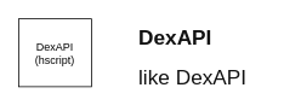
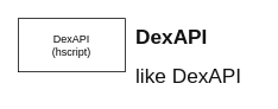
  <mxCell id="0" />
  <mxCell id="1" parent="0" />
- <mxCell id="2" value="DexAPI&lt;div&gt;(hscript)&lt;/div&gt;" style="rounded=0;whiteSpace=wrap;html=1;" vertex="1" parent="1"><mxGeometry x="20" y="20" width="80" height="75" as="geometry" /></mxCell>
+ <mxCell id="2" value="DexAPI&lt;div&gt;(hscript)&lt;/div&gt;" style="rounded=0;whiteSpace=wrap;html=1;" vertex="1" parent="1"><mxGeometry x="20" y="20" width="120" height="60" as="geometry" /></mxCell>
  <mxCell id="3" value="&lt;h1 style=&quot;margin-top: 0px;&quot;&gt;&lt;span style=&quot;&quot;&gt;&lt;font style=&quot;color: rgb(18, 18, 18); font-size: 23px;&quot;&gt;DexAPI&lt;/font&gt;&lt;/span&gt;&lt;/h1&gt;&lt;p&gt;&lt;font style=&quot;font-size: 23px;&quot;&gt;&lt;font style=&quot;color: rgb(18, 18, 18);&quot;&gt;like DexAPI API&lt;/font&gt;&lt;/font&gt;&lt;/p&gt;" style="text;html=1;whiteSpace=wrap;overflow=hidden;rounded=0;align=left;" vertex="1" parent="1"><mxGeometry x="150" y="20" width="140" height="80" as="geometry" /></mxCell>
